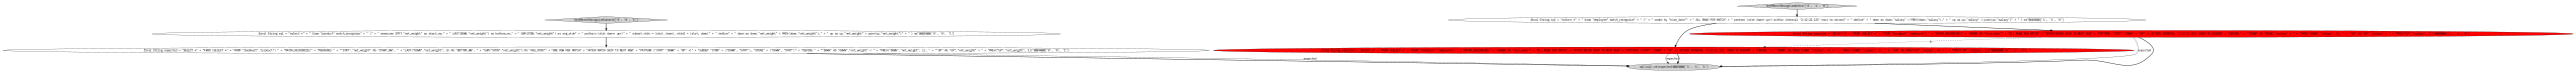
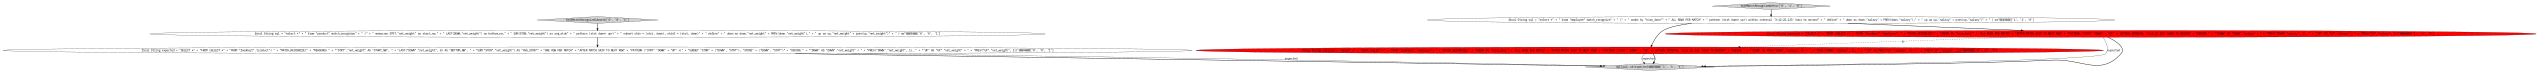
  digraph {
    fontname="IBM Plex Mono"
    node [fillcolor=lightgray fontname="IBM Plex Mono" shape=ellipse style=filled]
    edge [fontname="IBM Plex Mono" style=bold]
    n1 [fillcolor=red label="final String expected = \"SELECT *\" + \"FROM (SELECT *\" + \"FROM \"foodmart\".\"employee\") \" + \"MATCH_RECOGNIZE(\" + \"ORDER BY \"hire_date\"\" + \"ALL ROWS PER MATCH\" + \"AFTER MATCH SKIP TO NEXT ROW\" + \"PATTERN (\"STRT\" \"DOWN\" + \"UP\" +) WITHIN INTERVAL '3:12:22.123' HOUR TO SECOND\" + \"DEFINE \" + \"\"DOWN\" AS PREV(\"DOWN\".\"salary\", 0) < \" + \"PREV(\"DOWN\".\"salary\", 1), \" + \"\"UP\" AS PREV(\"UP\".\"salary\", 0) > \" + \"PREV(\"UP\".\"salary\", 1))\"@@@4@@@['0', '1', '0']"]
-   n2 [label="sql(sql).ok(expected)@@@5@@@['1', '1', '1']"]
+   n2 [label="sql(sql).ok(expected)@@@5@@@['1', '1', '1']" shape=diamond]
    n3 [fillcolor=white label="final String sql = \"select *\" + \" from \"product\" match_recognize\" + \" (\" + \" measures STRT.\"net_weight\" as start_nw,\" + \" LAST(DOWN.\"net_weight\") as bottom_nw,\" + \" SUM(STDN.\"net_weight\") as avg_stdn\" + \" pattern (strt down+ up+)\" + \" subset stdn = (strt, down), stdn2 = (strt, down)\" + \" define\" + \" down as down.\"net_weight\" < PREV(down.\"net_weight\"),\" + \" up as up.\"net_weight\" > prev(up.\"net_weight\")\" + \" ) mr\"@@@3@@@['0', '0', '1']"]
    n4 [fillcolor=white label="final String expected = \"SELECT *\" + \"FROM (SELECT *\" + \"FROM \"foodmart\".\"product\") \" + \"MATCH_RECOGNIZE(\" + \"MEASURES \" + \"\"STRT\".\"net_weight\" AS \"START_NW\", \" + \"LAST(\"DOWN\".\"net_weight\", 0) AS \"BOTTOM_NW\", \" + \"SUM(\"STDN\".\"net_weight\") AS \"AVG_STDN\"\" + \"ONE ROW PER MATCH\" + \"AFTER MATCH SKIP TO NEXT ROW\" + \"PATTERN (\"STRT\" \"DOWN\" + \"UP\" +)\" + \"SUBSET \"STDN\" = (\"DOWN\", \"STRT\"), \"STDN2\" = (\"DOWN\", \"STRT\")\" + \"DEFINE \" + \"\"DOWN\" AS \"DOWN\".\"net_weight\" < \" + \"PREV(\"DOWN\".\"net_weight\", 1), \" + \"\"UP\" AS \"UP\".\"net_weight\" > \" + \"PREV(\"UP\".\"net_weight\", 1))\"@@@4@@@['0', '0', '1']"]
    n5 [label="testMatchRecognizeWithin['0', '1', '0']" shape=diamond]
    n6 [fillcolor=white label="final String sql = \"select *\" + \" from \"employee\" match_recognize\" + \" (\" + \" order by \"hire_date\"\" + \" ALL ROWS PER MATCH\" + \" pattern (strt down+ up+) within interval '3:12:22.123' hour to second\" + \" define\" + \" down as down.\"salary\" < PREV(down.\"salary\"),\" + \" up as up.\"salary\" > prev(up.\"salary\")\" + \" ) mr\"@@@3@@@['1', '1', '0']"]
    n7 [fillcolor=red label="final String expected = \"SELECT *\" + \"FROM (SELECT *\" + \"FROM \"foodmart\".\"employee\") \" + \"MATCH_RECOGNIZE(\" + \"ORDER BY \"hire_date\"\" + \"ALL ROWS PER MATCH\" + \"AFTER MATCH SKIP TO NEXT ROW\" + \"PATTERN (\"STRT\" \"DOWN\" + \"UP\" +) WITHIN INTERVAL '3:12:22.123' HOUR TO SECOND\" + \"DEFINE \" + \"\"DOWN\" AS \"DOWN\".\"salary\" < \" + \"PREV(\"DOWN\".\"salary\", 1), \" + \"\"UP\" AS \"UP\".\"salary\" > \" + \"PREV(\"UP\".\"salary\", 1))\"@@@4@@@['1', '0', '0']"]
    n8 [label="testMatchRecognizeSubset4['0', '0', '1']" shape=diamond]
    n1 -> n2 [label=expected style=solid]
    n1 -> n2
    n3 -> n4
    n4 -> n2
    n4 -> n2 [label=expected style=solid]
    n5 -> n6
    n6 -> n1
    n6 -> n7
    n7 -> n1 [label=0 style=dashed]
    n7 -> n2 [label=expected style=solid]
    n7 -> n2
    n8 -> n3
  }
